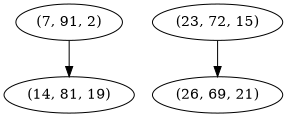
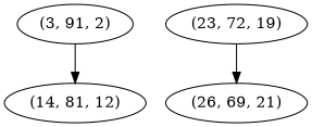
  digraph {
-   "(3, 91, 2)" [label="(7, 91, 2)"]
-   "(14, 81, 12)" [label="(14, 81, 19)"]
-   "(23, 72, 19)" [label="(23, 72, 15)"]
+   "(3, 91, 2)"
+   "(14, 81, 12)"
+   "(23, 72, 19)"
    "(26, 69, 21)"
    "(3, 91, 2)" -> "(14, 81, 12)"
    "(23, 72, 19)" -> "(26, 69, 21)"
  }
